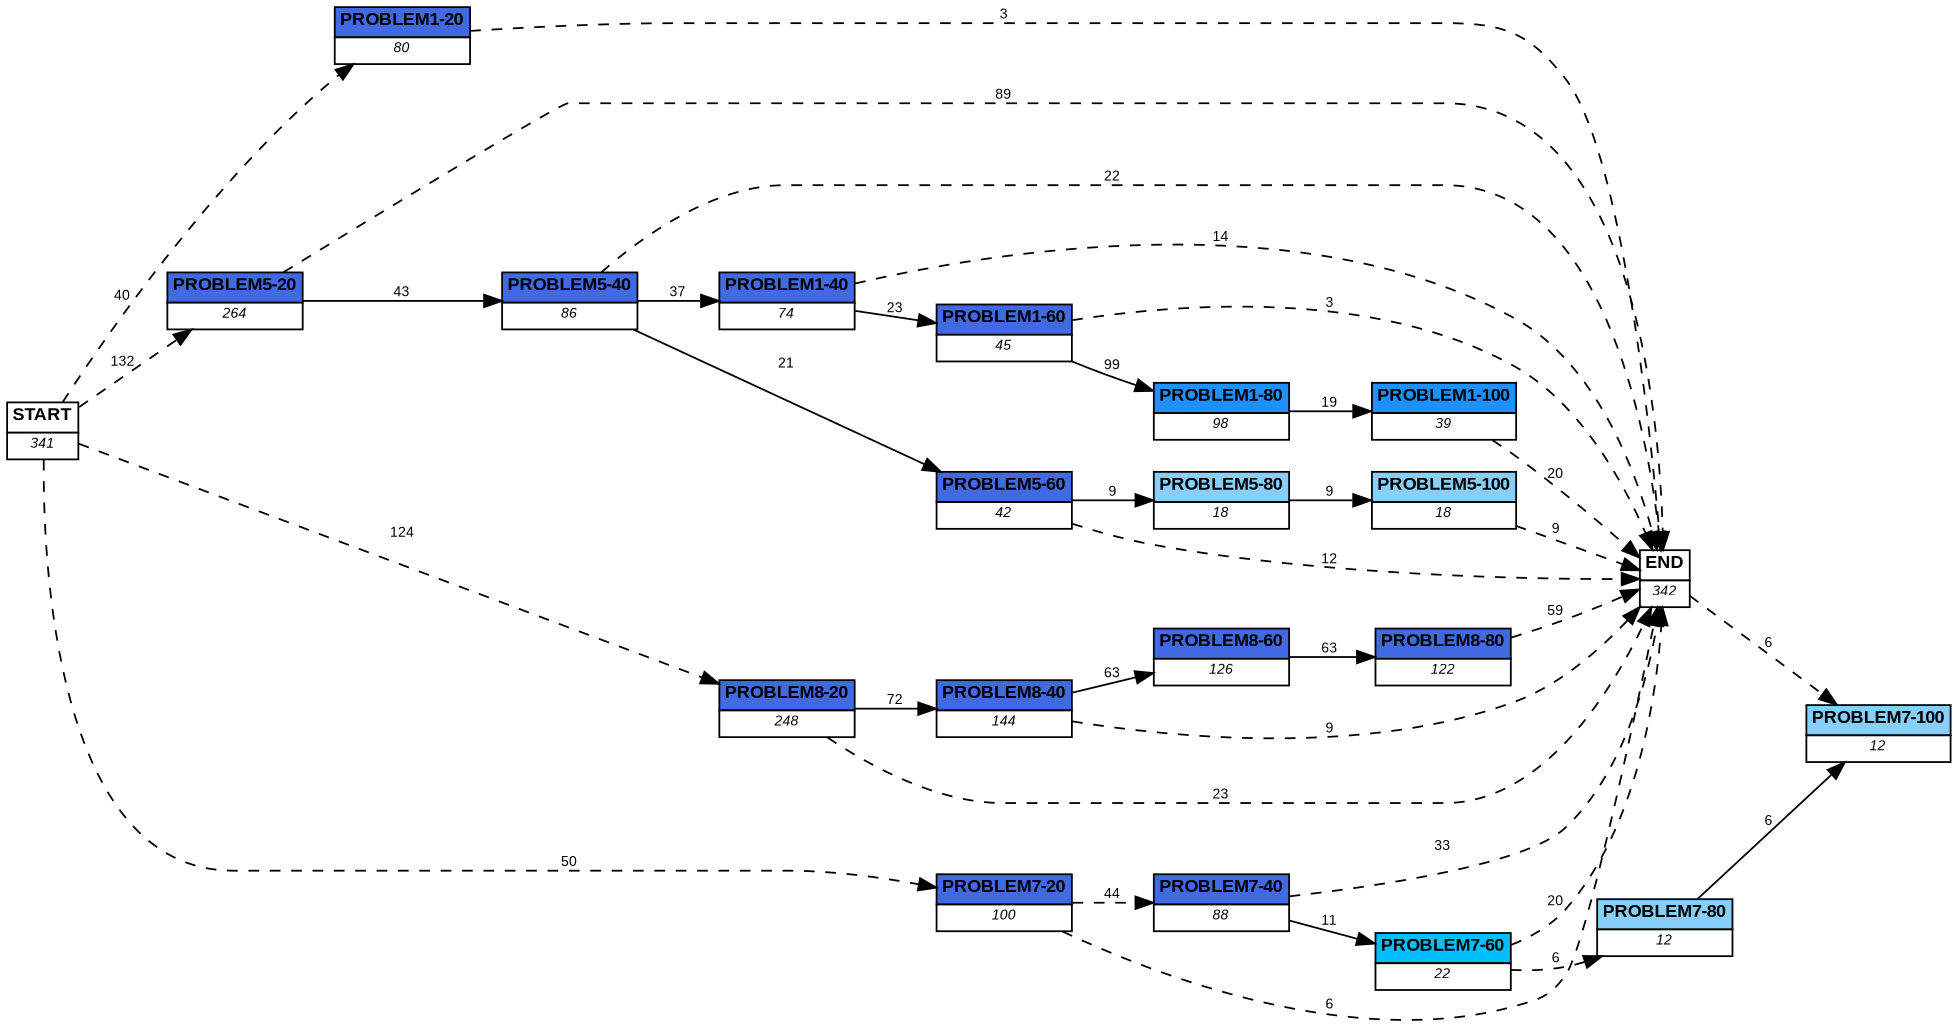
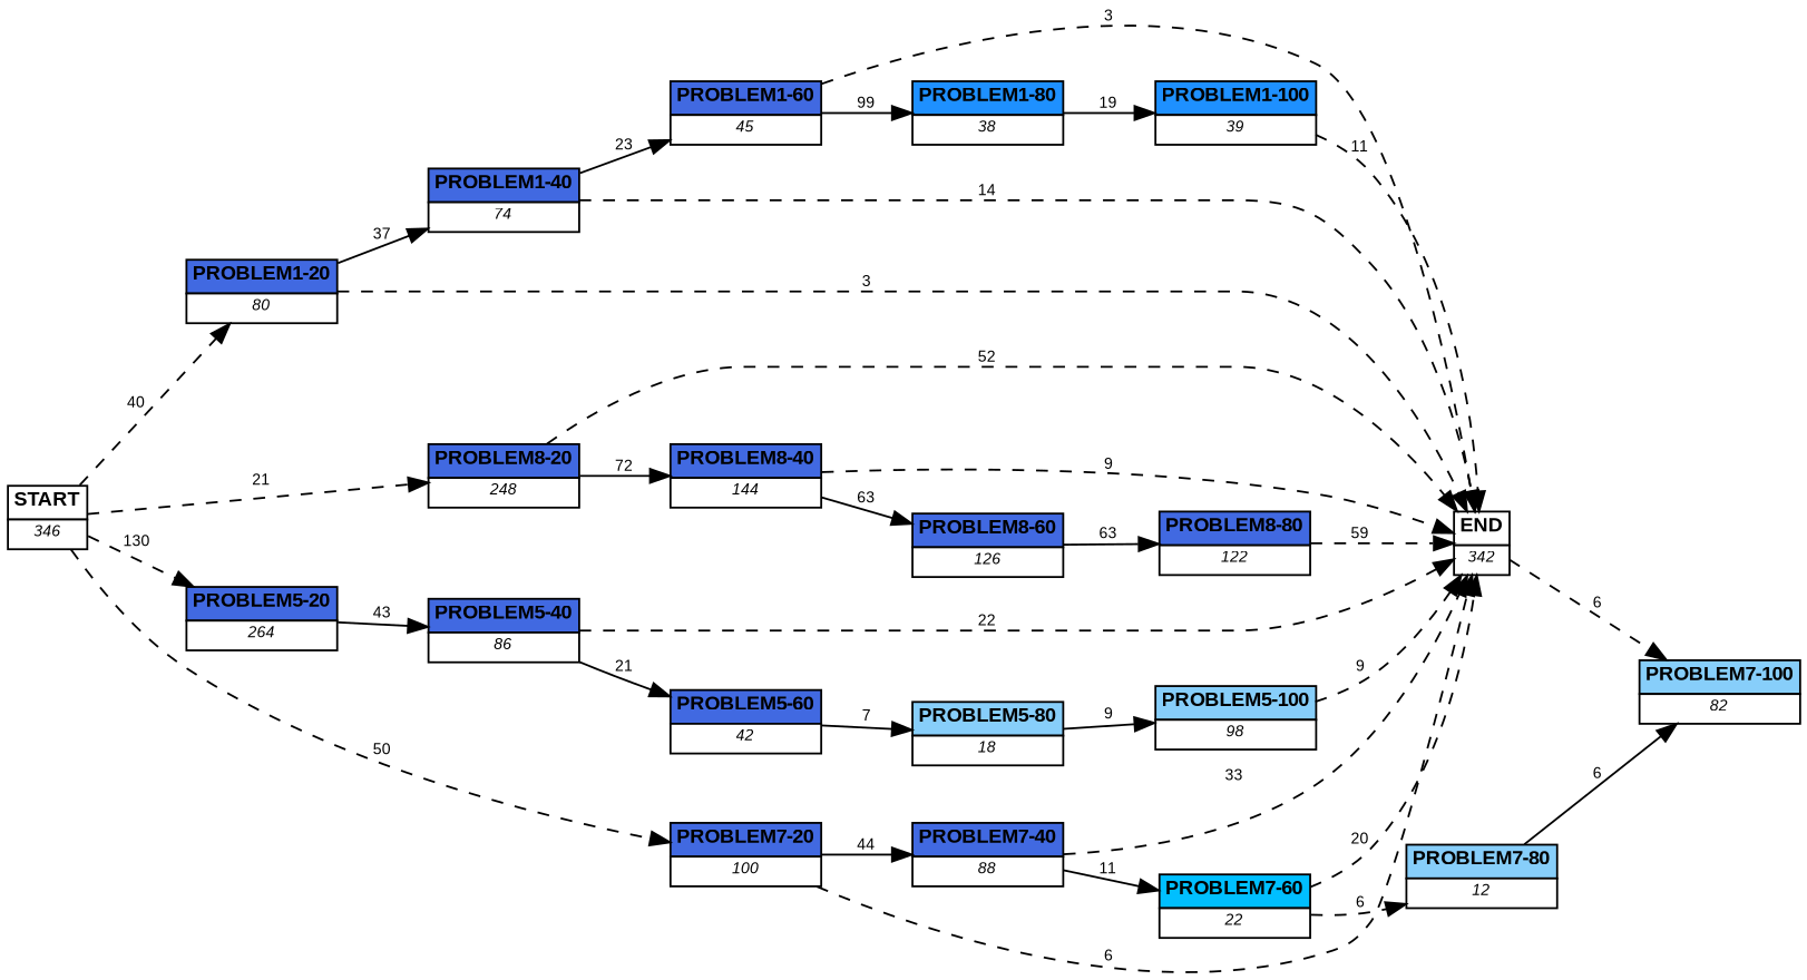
  digraph {
    rankdir=LR
    node [shape=plain]
    edge [fontname=Arial fontsize=8 labelfloat=false style=dashed]
    n1 [label=<<table border="0" cellborder="1" cellspacing="0"><tr><td bgcolor="royalblue"><FONT face="Arial" POINT-SIZE="10"><b>PROBLEM1-20</b></FONT></td></tr><tr><td bgcolor="white"><FONT face="Arial" POINT-SIZE="8"><i>80</i></FONT></td></tr></table>>]
    n2 [label=<<table border="0" cellborder="1" cellspacing="0"><tr><td bgcolor="royalblue"><FONT face="Arial" POINT-SIZE="10"><b>PROBLEM1-40</b></FONT></td></tr><tr><td bgcolor="white"><FONT face="Arial" POINT-SIZE="8"><i>74</i></FONT></td></tr></table>>]
    n3 [label=<<table border="0" cellborder="1" cellspacing="0"><tr><td bgcolor="white"><FONT face="Arial" POINT-SIZE="10"><b>END</b></FONT></td></tr><tr><td bgcolor="white"><FONT face="Arial" POINT-SIZE="8"><i>342</i></FONT></td></tr></table>>]
    n4 [label=<<table border="0" cellborder="1" cellspacing="0"><tr><td bgcolor="royalblue"><FONT face="Arial" POINT-SIZE="10"><b>PROBLEM1-60</b></FONT></td></tr><tr><td bgcolor="white"><FONT face="Arial" POINT-SIZE="8"><i>45</i></FONT></td></tr></table>>]
-   n5 [label=<<table border="0" cellborder="1" cellspacing="0"><tr><td bgcolor="lightskyblue"><FONT face="Arial" POINT-SIZE="10"><b>PROBLEM7-100</b></FONT></td></tr><tr><td bgcolor="white"><FONT face="Arial" POINT-SIZE="8"><i>12</i></FONT></td></tr></table>>]
-   n6 [label=<<table border="0" cellborder="1" cellspacing="0"><tr><td bgcolor="dodgerblue"><FONT face="Arial" POINT-SIZE="10"><b>PROBLEM1-80</b></FONT></td></tr><tr><td bgcolor="white"><FONT face="Arial" POINT-SIZE="8"><i>98</i></FONT></td></tr></table>>]
+   n5 [label=<<table border="0" cellborder="1" cellspacing="0"><tr><td bgcolor="lightskyblue"><FONT face="Arial" POINT-SIZE="10"><b>PROBLEM7-100</b></FONT></td></tr><tr><td bgcolor="white"><FONT face="Arial" POINT-SIZE="8"><i>82</i></FONT></td></tr></table>>]
+   n6 [label=<<table border="0" cellborder="1" cellspacing="0"><tr><td bgcolor="dodgerblue"><FONT face="Arial" POINT-SIZE="10"><b>PROBLEM1-80</b></FONT></td></tr><tr><td bgcolor="white"><FONT face="Arial" POINT-SIZE="8"><i>38</i></FONT></td></tr></table>>]
    n7 [label=<<table border="0" cellborder="1" cellspacing="0"><tr><td bgcolor="dodgerblue"><FONT face="Arial" POINT-SIZE="10"><b>PROBLEM1-100</b></FONT></td></tr><tr><td bgcolor="white"><FONT face="Arial" POINT-SIZE="8"><i>39</i></FONT></td></tr></table>>]
    n8 [label=<<table border="0" cellborder="1" cellspacing="0"><tr><td bgcolor="royalblue"><FONT face="Arial" POINT-SIZE="10"><b>PROBLEM5-20</b></FONT></td></tr><tr><td bgcolor="white"><FONT face="Arial" POINT-SIZE="8"><i>264</i></FONT></td></tr></table>>]
    n9 [label=<<table border="0" cellborder="1" cellspacing="0"><tr><td bgcolor="royalblue"><FONT face="Arial" POINT-SIZE="10"><b>PROBLEM5-40</b></FONT></td></tr><tr><td bgcolor="white"><FONT face="Arial" POINT-SIZE="8"><i>86</i></FONT></td></tr></table>>]
    n10 [label=<<table border="0" cellborder="1" cellspacing="0"><tr><td bgcolor="royalblue"><FONT face="Arial" POINT-SIZE="10"><b>PROBLEM5-60</b></FONT></td></tr><tr><td bgcolor="white"><FONT face="Arial" POINT-SIZE="8"><i>42</i></FONT></td></tr></table>>]
    n11 [label=<<table border="0" cellborder="1" cellspacing="0"><tr><td bgcolor="lightskyblue"><FONT face="Arial" POINT-SIZE="10"><b>PROBLEM5-80</b></FONT></td></tr><tr><td bgcolor="white"><FONT face="Arial" POINT-SIZE="8"><i>18</i></FONT></td></tr></table>>]
-   n12 [label=<<table border="0" cellborder="1" cellspacing="0"><tr><td bgcolor="lightskyblue"><FONT face="Arial" POINT-SIZE="10"><b>PROBLEM5-100</b></FONT></td></tr><tr><td bgcolor="white"><FONT face="Arial" POINT-SIZE="8"><i>18</i></FONT></td></tr></table>>]
+   n12 [label=<<table border="0" cellborder="1" cellspacing="0"><tr><td bgcolor="lightskyblue"><FONT face="Arial" POINT-SIZE="10"><b>PROBLEM5-100</b></FONT></td></tr><tr><td bgcolor="white"><FONT face="Arial" POINT-SIZE="8"><i>98</i></FONT></td></tr></table>>]
    n13 [label=<<table border="0" cellborder="1" cellspacing="0"><tr><td bgcolor="royalblue"><FONT face="Arial" POINT-SIZE="10"><b>PROBLEM7-20</b></FONT></td></tr><tr><td bgcolor="white"><FONT face="Arial" POINT-SIZE="8"><i>100</i></FONT></td></tr></table>>]
    n14 [label=<<table border="0" cellborder="1" cellspacing="0"><tr><td bgcolor="royalblue"><FONT face="Arial" POINT-SIZE="10"><b>PROBLEM7-40</b></FONT></td></tr><tr><td bgcolor="white"><FONT face="Arial" POINT-SIZE="8"><i>88</i></FONT></td></tr></table>>]
    n15 [label=<<table border="0" cellborder="1" cellspacing="0"><tr><td bgcolor="deepskyblue"><FONT face="Arial" POINT-SIZE="10"><b>PROBLEM7-60</b></FONT></td></tr><tr><td bgcolor="white"><FONT face="Arial" POINT-SIZE="8"><i>22</i></FONT></td></tr></table>>]
    n16 [label=<<table border="0" cellborder="1" cellspacing="0"><tr><td bgcolor="royalblue"><FONT face="Arial" POINT-SIZE="10"><b>PROBLEM8-20</b></FONT></td></tr><tr><td bgcolor="white"><FONT face="Arial" POINT-SIZE="8"><i>248</i></FONT></td></tr></table>>]
    n17 [label=<<table border="0" cellborder="1" cellspacing="0"><tr><td bgcolor="royalblue"><FONT face="Arial" POINT-SIZE="10"><b>PROBLEM8-40</b></FONT></td></tr><tr><td bgcolor="white"><FONT face="Arial" POINT-SIZE="8"><i>144</i></FONT></td></tr></table>>]
    n18 [label=<<table border="0" cellborder="1" cellspacing="0"><tr><td bgcolor="royalblue"><FONT face="Arial" POINT-SIZE="10"><b>PROBLEM8-60</b></FONT></td></tr><tr><td bgcolor="white"><FONT face="Arial" POINT-SIZE="8"><i>126</i></FONT></td></tr></table>>]
    n19 [label=<<table border="0" cellborder="1" cellspacing="0"><tr><td bgcolor="royalblue"><FONT face="Arial" POINT-SIZE="10"><b>PROBLEM8-80</b></FONT></td></tr><tr><td bgcolor="white"><FONT face="Arial" POINT-SIZE="8"><i>122</i></FONT></td></tr></table>>]
    n20 [label=<<table border="0" cellborder="1" cellspacing="0"><tr><td bgcolor="lightskyblue"><FONT face="Arial" POINT-SIZE="10"><b>PROBLEM7-80</b></FONT></td></tr><tr><td bgcolor="white"><FONT face="Arial" POINT-SIZE="8"><i>12</i></FONT></td></tr></table>>]
-   n21 [label=<<table border="0" cellborder="1" cellspacing="0"><tr><td bgcolor="white"><FONT face="Arial" POINT-SIZE="10"><b>START</b></FONT></td></tr><tr><td bgcolor="white"><FONT face="Arial" POINT-SIZE="8"><i>341</i></FONT></td></tr></table>>]
-   n9 -> n2 [label=37 style=""]
+   n21 [label=<<table border="0" cellborder="1" cellspacing="0"><tr><td bgcolor="white"><FONT face="Arial" POINT-SIZE="10"><b>START</b></FONT></td></tr><tr><td bgcolor="white"><FONT face="Arial" POINT-SIZE="8"><i>346</i></FONT></td></tr></table>>]
+   n1 -> n2 [label=37 style=""]
    n1 -> n3 [label=3]
    n2 -> n3 [label=14]
    n2 -> n4 [label=23 style=""]
    n3 -> n5 [label=6]
    n4 -> n3 [label=3]
    n4 -> n6 [label=99 style=""]
    n6 -> n7 [label=19 style=""]
-   n7 -> n3 [label=20]
-   n8 -> n3 [label=89]
+   n7 -> n3 [label=11]
    n8 -> n9 [label=43 style=""]
    n9 -> n3 [label=22]
    n9 -> n10 [label=21 style=""]
-   n10 -> n3 [label=12]
-   n10 -> n11 [label=9 style=""]
+   n10 -> n11 [label=7 style=""]
    n11 -> n12 [label=9 style=""]
    n12 -> n3 [label=9]
    n13 -> n3 [label=6]
-   n13 -> n14 [label=44]
+   n13 -> n14 [label=44 style=""]
    n14 -> n3 [label=33]
    n14 -> n15 [label=11 style=""]
    n15 -> n3 [label=20]
    n15 -> n20 [label=6]
-   n16 -> n3 [label=23]
+   n16 -> n3 [label=52]
    n16 -> n17 [label=72 style=""]
    n17 -> n3 [label=9]
    n17 -> n18 [label=63 style=""]
    n18 -> n19 [label=63 style=""]
    n19 -> n3 [label=59]
    n20 -> n5 [label=6 style=""]
    n21 -> n1 [label=40]
-   n21 -> n8 [label=132]
+   n21 -> n8 [label=130]
    n21 -> n13 [label=50]
-   n21 -> n16 [label=124]
+   n21 -> n16 [label=21]
  }
